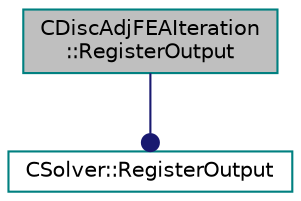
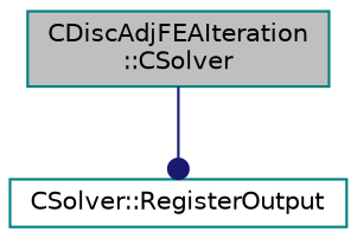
  digraph {
    rankdir=TB
    node [color=teal fontname=Helvetica fontsize=10 shape=record style=filled]
-   n1 [fillcolor=grey75 fontcolor=black height=0.2 label="CDiscAdjFEAIteration\l::RegisterOutput" width=0.4]
+   n1 [fillcolor=grey75 fontcolor=black height=0.2 label="CDiscAdjFEAIteration\l::CSolver" width=0.4]
    n2 [fillcolor=white height=0.2 label="CSolver::RegisterOutput" width=0.4]
    n1 -> n2 [color=midnightblue fontname=Helvetica fontsize=10 labelfontname=Helvetica labelfontsize=10 style=solid arrowhead=dot]
  }
